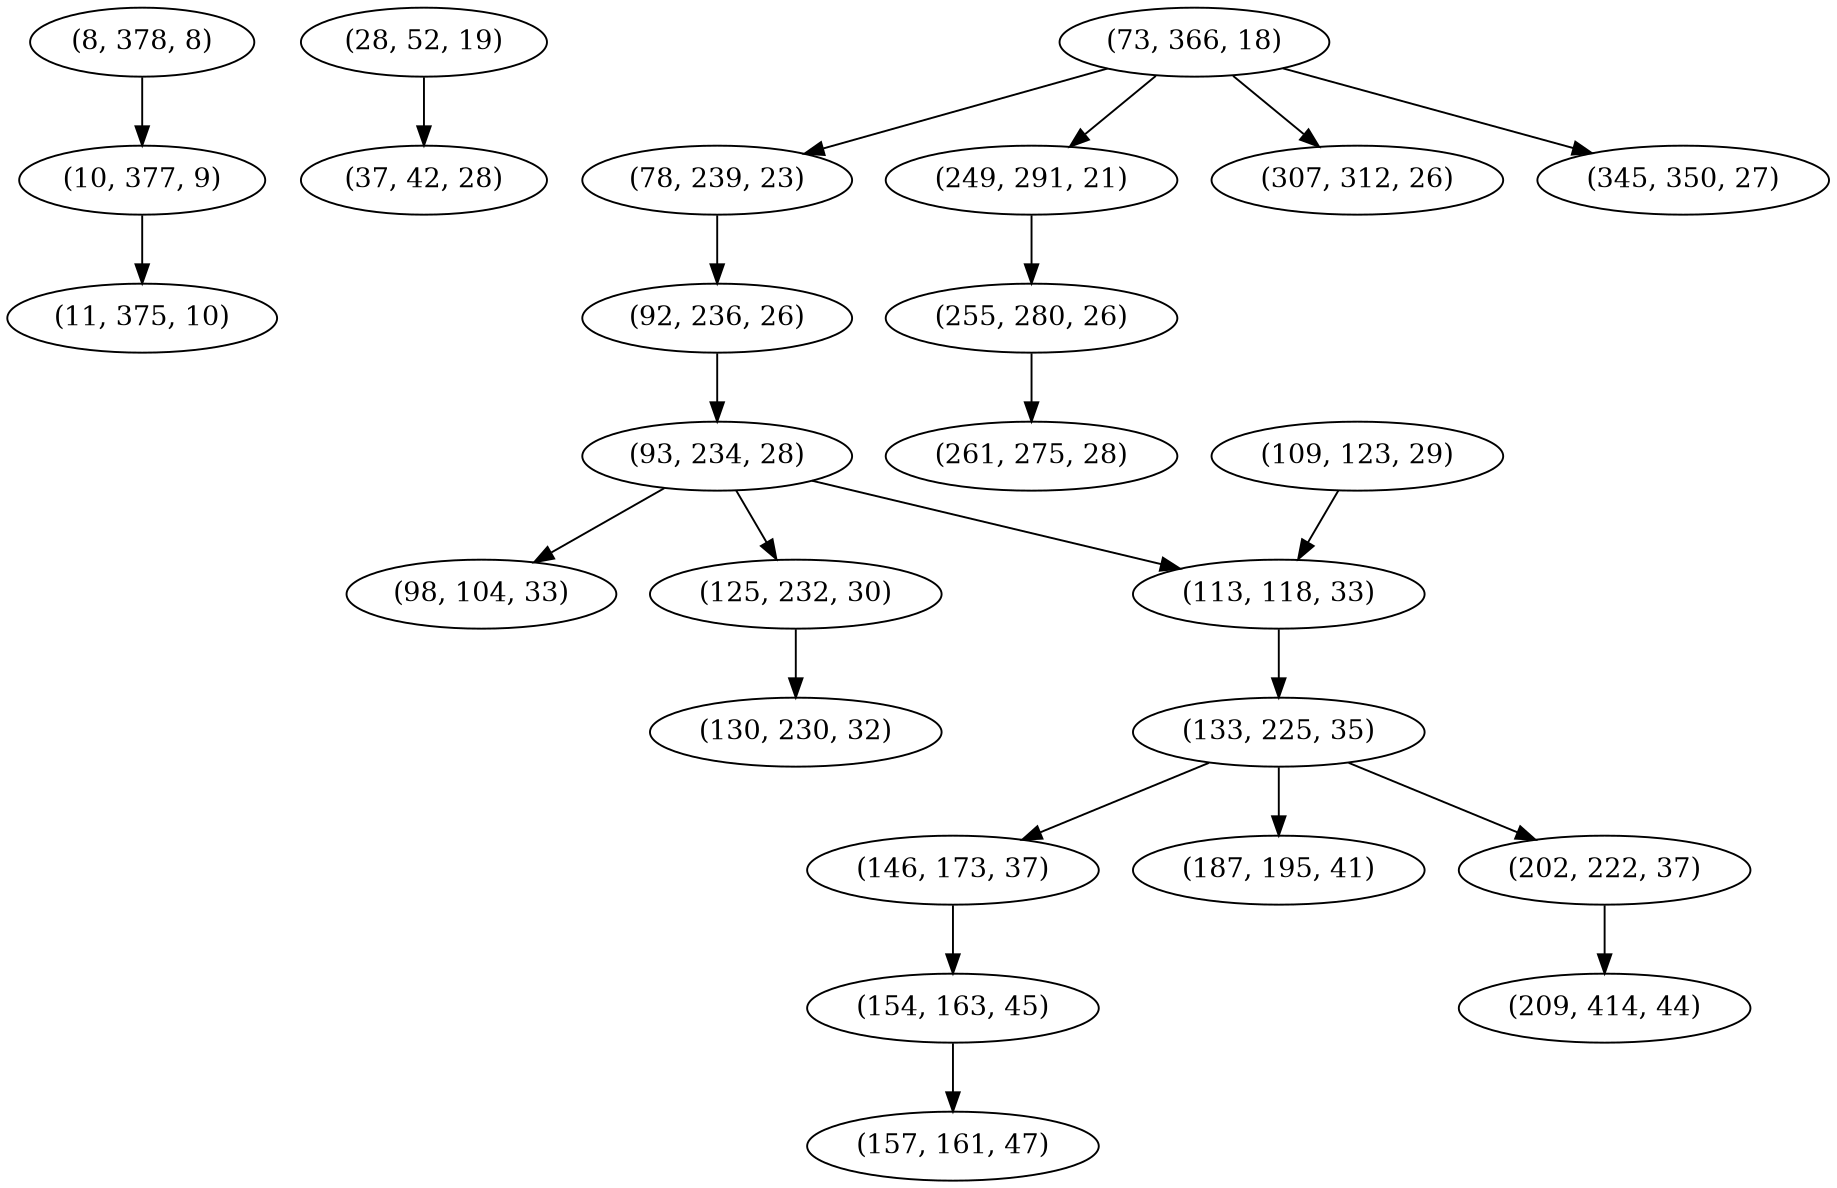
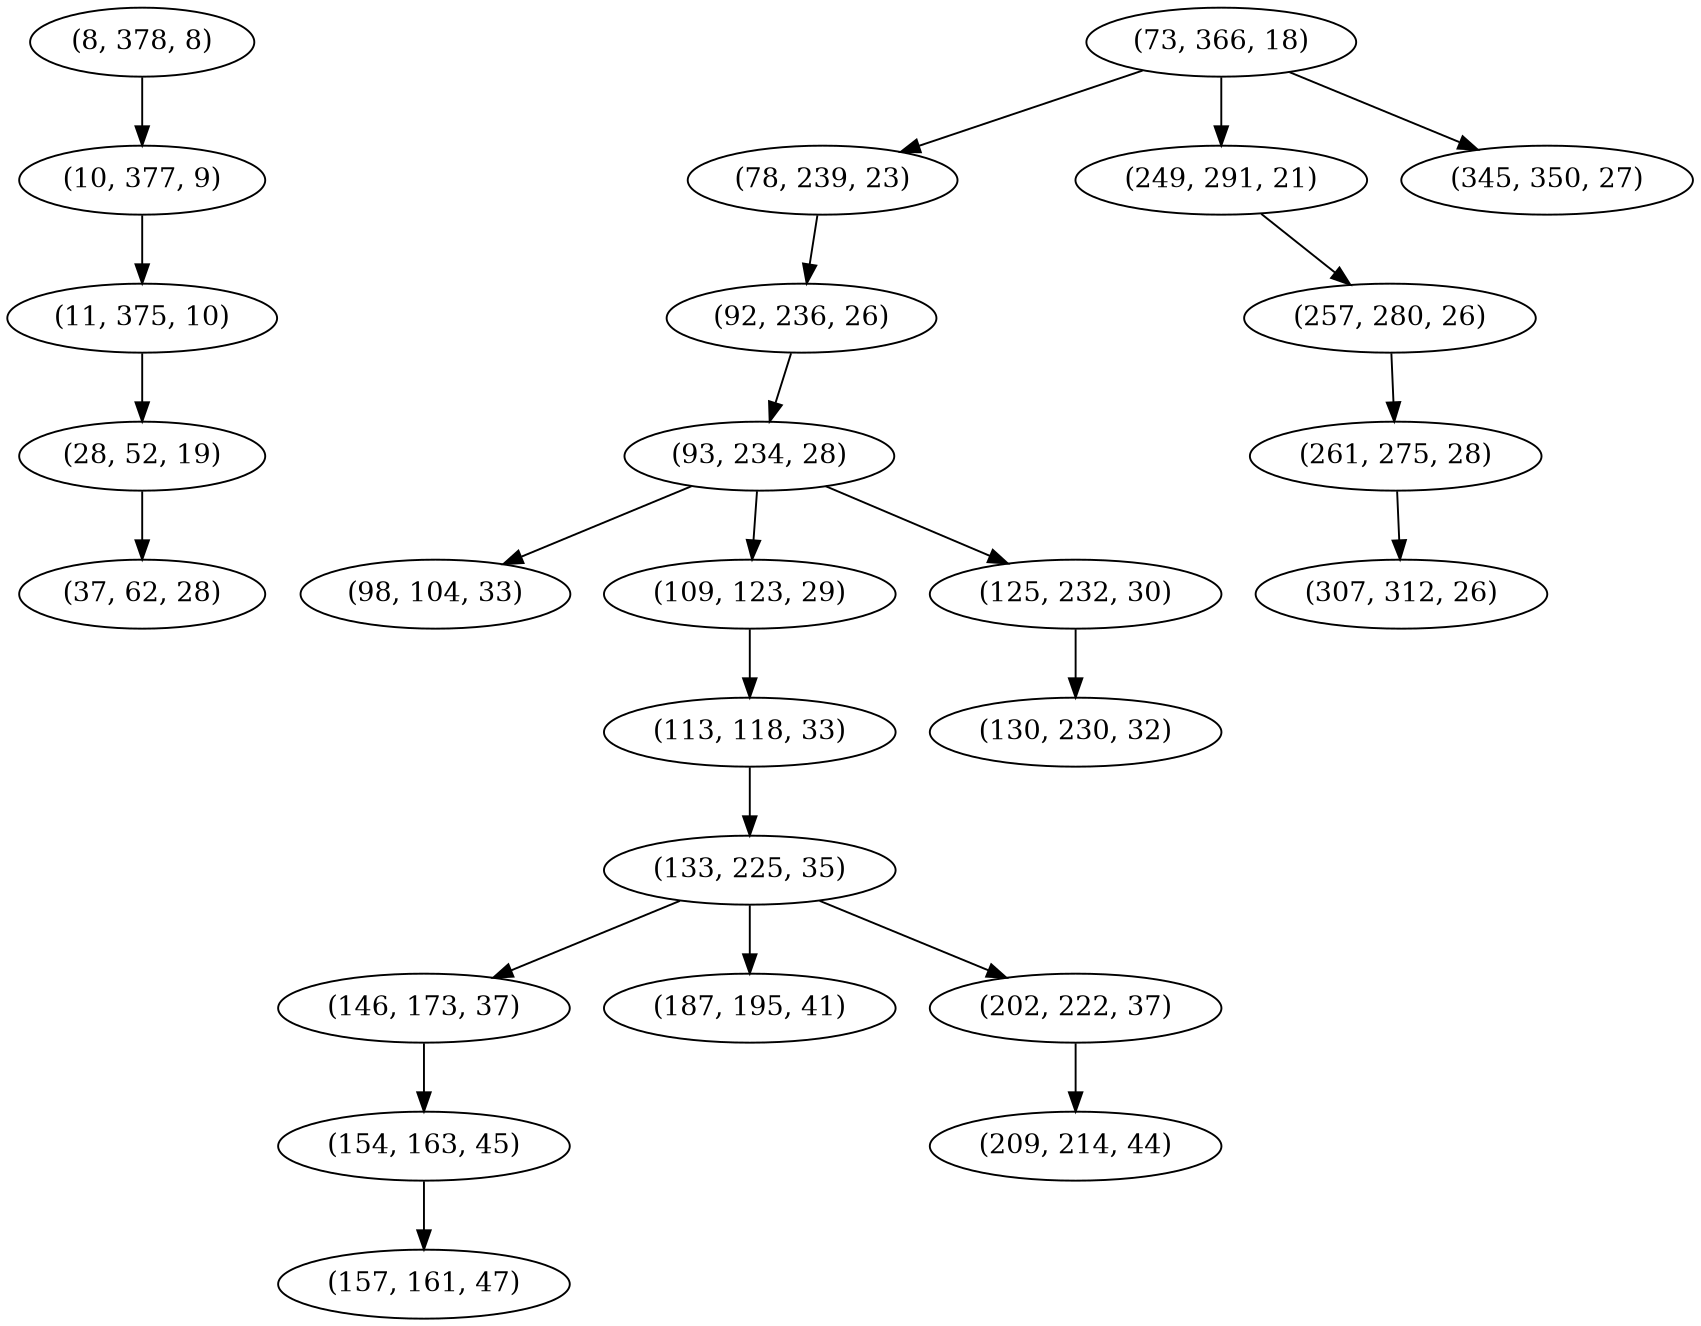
  digraph {
    "(8, 378, 8)"
    "(10, 377, 9)"
    "(11, 375, 10)"
    "(28, 52, 19)"
-   "(37, 42, 28)"
+   "(37, 42, 28)" [label="(37, 62, 28)"]
    "(73, 366, 18)"
    "(78, 239, 23)"
    "(249, 291, 21)"
    "(307, 312, 26)"
    "(345, 350, 27)"
    n11 [label="(92, 236, 26)"]
-   "(257, 280, 26)" [label="(255, 280, 26)"]
+   "(257, 280, 26)"
    "(93, 234, 28)"
    "(98, 104, 33)"
    "(109, 123, 29)"
    "(125, 232, 30)"
    "(113, 118, 33)"
    "(130, 230, 32)"
    "(133, 225, 35)"
    "(146, 173, 37)"
    "(187, 195, 41)"
    "(202, 222, 37)"
    "(154, 163, 45)"
-   "(209, 214, 44)" [label="(209, 414, 44)"]
+   "(209, 214, 44)"
    "(157, 161, 47)"
    "(261, 275, 28)"
    "(8, 378, 8)" -> "(10, 377, 9)"
    "(10, 377, 9)" -> "(11, 375, 10)"
+   "(11, 375, 10)" -> "(28, 52, 19)"
    "(28, 52, 19)" -> "(37, 42, 28)"
    "(73, 366, 18)" -> "(78, 239, 23)"
    "(73, 366, 18)" -> "(249, 291, 21)"
-   "(73, 366, 18)" -> "(307, 312, 26)"
+   "(261, 275, 28)" -> "(307, 312, 26)"
    "(73, 366, 18)" -> "(345, 350, 27)"
    "(78, 239, 23)" -> n11
    "(249, 291, 21)" -> "(257, 280, 26)"
    n11 -> "(93, 234, 28)"
    "(257, 280, 26)" -> "(261, 275, 28)"
    "(93, 234, 28)" -> "(98, 104, 33)"
-   "(93, 234, 28)" -> "(113, 118, 33)"
+   "(93, 234, 28)" -> "(109, 123, 29)"
    "(93, 234, 28)" -> "(125, 232, 30)"
    "(109, 123, 29)" -> "(113, 118, 33)"
    "(125, 232, 30)" -> "(130, 230, 32)"
    "(113, 118, 33)" -> "(133, 225, 35)"
    "(133, 225, 35)" -> "(146, 173, 37)"
    "(133, 225, 35)" -> "(187, 195, 41)"
    "(133, 225, 35)" -> "(202, 222, 37)"
    "(146, 173, 37)" -> "(154, 163, 45)"
    "(202, 222, 37)" -> "(209, 214, 44)"
    "(154, 163, 45)" -> "(157, 161, 47)"
  }
